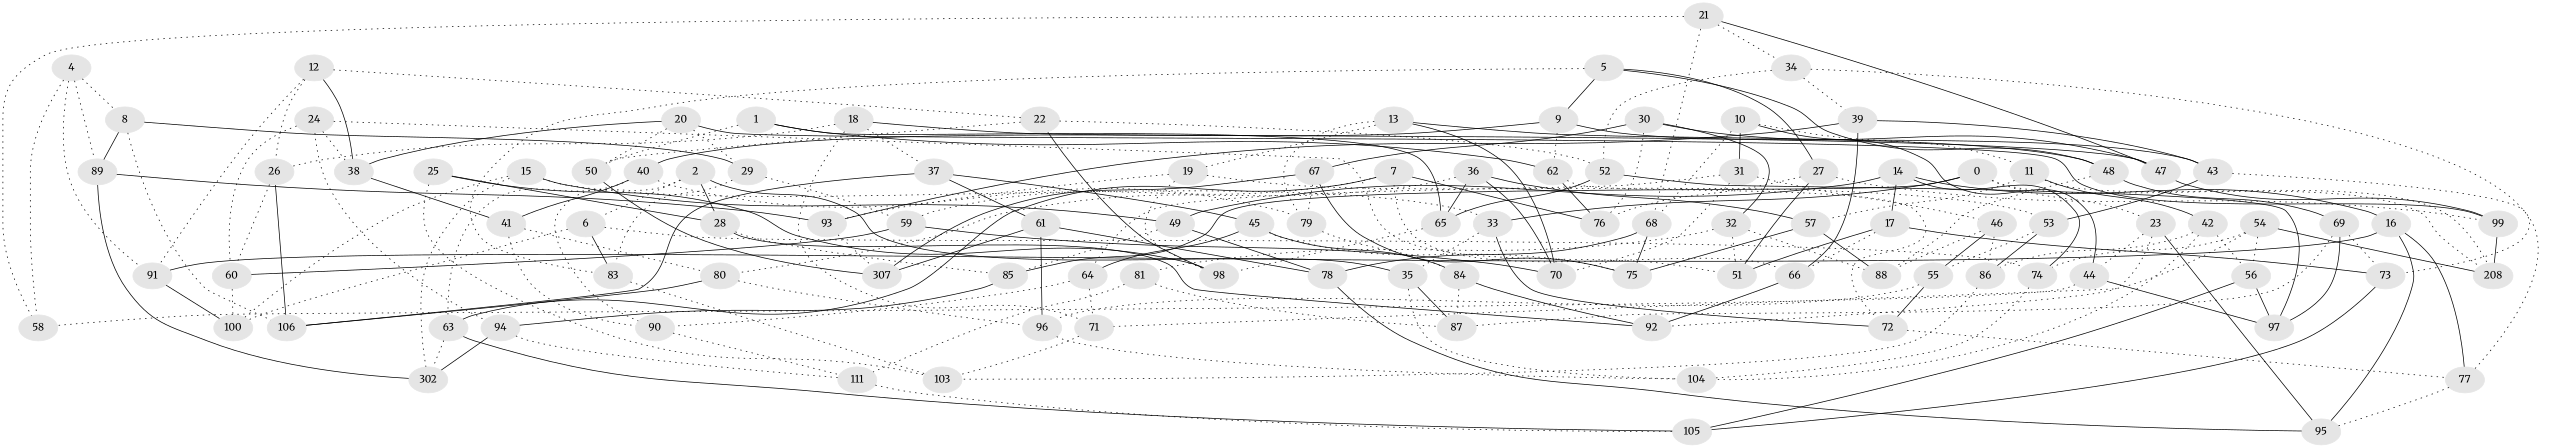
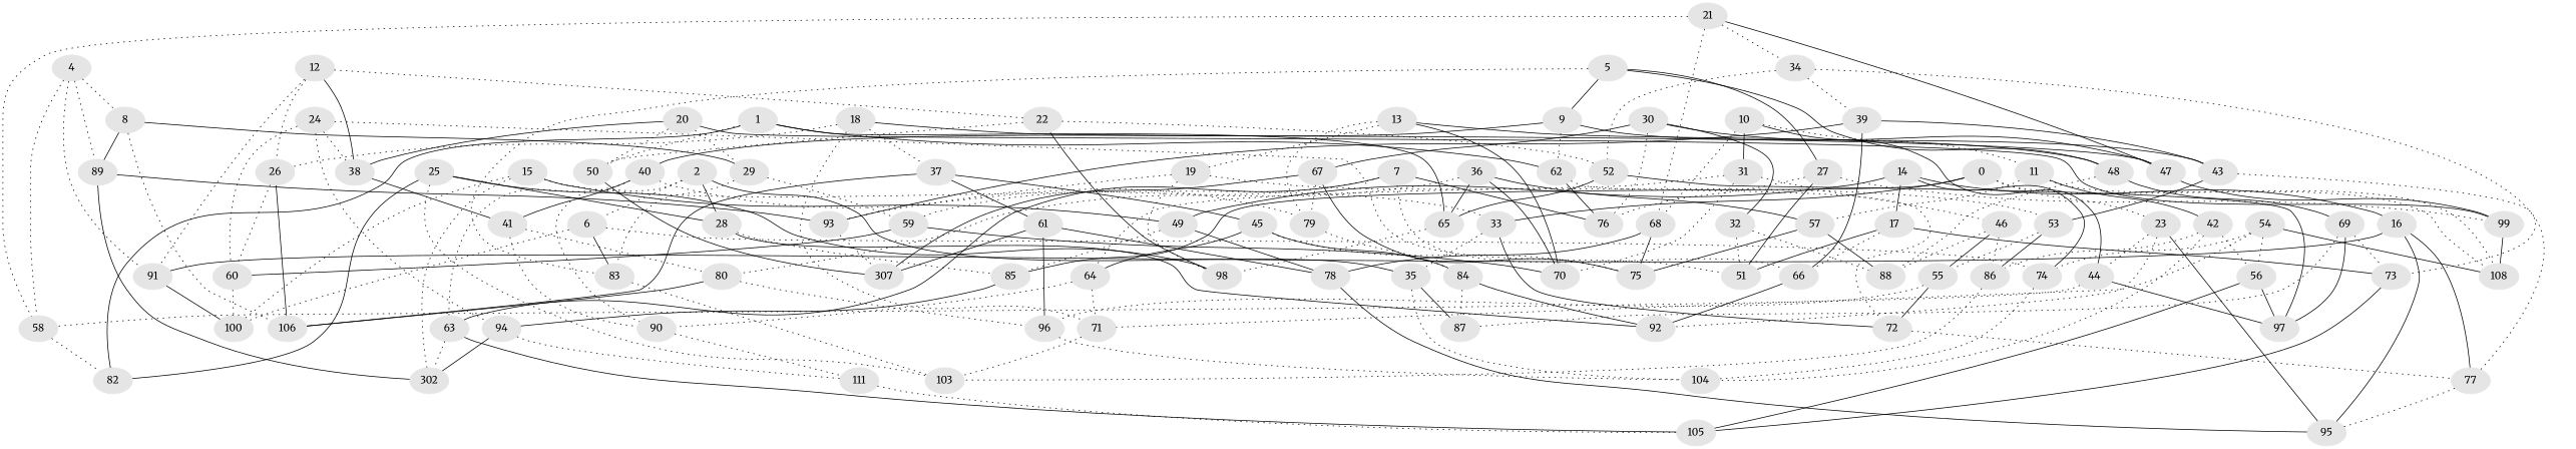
  graph {
    fontname=Merriweather
    node [color=gray90 fontname=Merriweather style=filled]
    edge [fontname=Merriweather style=dotted]
    1
    50
    62
    65
+   82
    n6 [label=307]
    76
    72
    98
    2
    6
    28
    35
    90
    83
    74
    100
    85
    92
    87
    104
    n22 [label=111]
    n23 [label=0]
    23
    33
-   108 [label=208]
+   108
    44
    95
    94
    4
    8
    58
    89
    91
    29
    106
    n37 [label=302]
    93
    5
    9
    27
    48
    40
    43
    51
    99
    88
    69
    103
    7
    59
    63
    66
    70
    60
    105
    79
    41
    77
    53
    10
    11
    31
    68
    42
    57
    46
    64
    97
    75
    78
    56
    86
    12
    22
    26
    38
    52
    13
    19
    84
    14
    16
    17
    49
    73
    15
    18
    37
    47
    71
    45
    61
    55
    20
    21
    34
    39
    24
    25
    30
    32
    67
-   81
    36
    80
    96
    54
    1 -- 50
    1 -- 62 [style=solid]
    1 -- 65 [style=solid]
+   1 -- 82 [style=solid]
    50 -- n6 [style=solid]
    62 -- 76 [style=solid]
    62 -- 72
    65 -- 98
    72 -- 77
    2 -- 6
    2 -- 28 [style=solid]
    2 -- 35 [style=solid]
    2 -- 90
    6 -- 83 [style=solid]
    6 -- 74
    6 -- 100
    28 -- 85
    28 -- 92 [style=solid]
    35 -- 87 [style=solid]
    35 -- 104
    90 -- n22
    83 -- 103
    74 -- 104
    85 -- 94 [style=solid]
    n22 -- 105
    n23 -- 85 [style=solid]
    n23 -- 23
    n23 -- 33 [style=solid]
    n23 -- 108
    23 -- 92
    23 -- 44
    23 -- 95 [style=solid]
    33 -- 72 [style=solid]
    33 -- 35
    44 -- 58
    44 -- 97 [style=solid]
    94 -- n22
    94 -- n37 [style=solid]
    4 -- 8
    4 -- 58
    4 -- 89
    4 -- 91
    8 -- 89 [style=solid]
    8 -- 29 [style=solid]
    8 -- 106
+   58 -- 82
    89 -- n37 [style=solid]
    89 -- 93 [style=solid]
    91 -- 100 [style=solid]
    29 -- 83
    29 -- 59
    93 -- n6
    5 -- 83
    5 -- 9 [style=solid]
    5 -- 27 [style=solid]
    5 -- 48 [style=solid]
    9 -- 62
    9 -- 40 [style=solid]
    9 -- 43 [style=solid]
    27 -- 76
    27 -- 51 [style=solid]
    27 -- 99
    48 -- 88
    48 -- 69 [style=solid]
    40 -- 63
    40 -- 79
    40 -- 41 [style=solid]
    43 -- 77
    43 -- 53 [style=solid]
    99 -- 108 [style=solid]
    69 -- 87
    69 -- 97 [style=solid]
    69 -- 73
    7 -- 76 [style=solid]
    7 -- 59
    7 -- 63 [style=solid]
    7 -- 66
    59 -- 70 [style=solid]
    59 -- 60 [style=solid]
    63 -- n37
    63 -- 105 [style=solid]
    66 -- 92 [style=solid]
    60 -- 100
    79 -- 84
    41 -- 90
    41 -- 80
    77 -- 95
    53 -- 86 [style=solid]
    53 -- 55
    10 -- 44 [style=solid]
    10 -- 11
    10 -- 31 [style=solid]
    10 -- 68
    11 -- 108
    11 -- 42 [style=solid]
    11 -- 57
    31 -- 70
    31 -- 46
    31 -- 64
    68 -- 75 [style=solid]
    68 -- 78 [style=solid]
    42 -- 104
    42 -- 56
    42 -- 86
    57 -- 88 [style=solid]
    57 -- 75 [style=solid]
    46 -- 88
    46 -- 86
    46 -- 55 [style=solid]
    64 -- 90
    64 -- 71
    78 -- 95 [style=solid]
    56 -- 105 [style=solid]
    56 -- 97 [style=solid]
    86 -- 103
    12 -- 91
    12 -- 22
    12 -- 26
    12 -- 38 [style=solid]
    22 -- 50
    22 -- 98 [style=solid]
    22 -- 52
    26 -- 106 [style=solid]
    26 -- 60
    38 -- 41 [style=solid]
    52 -- 65 [style=solid]
    52 -- 97 [style=solid]
    13 -- 48 [style=solid]
    13 -- 70 [style=solid]
    13 -- 79
    13 -- 19
    19 -- 98
    19 -- 93
    19 -- 53
    84 -- 92 [style=solid]
    84 -- 87
    14 -- 74 [style=solid]
    14 -- 16 [style=solid]
    14 -- 17 [style=solid]
    14 -- 49 [style=solid]
    16 -- 95 [style=solid]
    16 -- 91 [style=solid]
    16 -- 77 [style=solid]
    17 -- 51 [style=solid]
    17 -- 66
    17 -- 73 [style=solid]
    49 -- 85
    49 -- 78 [style=solid]
    73 -- 105 [style=solid]
    15 -- 100
    15 -- 33
    15 -- n37
    15 -- 49 [style=solid]
    18 -- 26
    18 -- 37
    18 -- 47 [style=solid]
    18 -- 71
    37 -- 106 [style=solid]
    37 -- 45 [style=solid]
    37 -- 61 [style=solid]
    47 -- 99 [style=solid]
    71 -- 103
    45 -- 64 [style=solid]
    45 -- 75
    45 -- 84 [style=solid]
    61 -- n6 [style=solid]
    61 -- 78 [style=solid]
    61 -- 96 [style=solid]
    55 -- 72 [style=solid]
    55 -- 96
    20 -- 50
    20 -- 29
    20 -- 99 [style=solid]
    20 -- 38 [style=solid]
    21 -- 58
    21 -- 68
    21 -- 47 [style=solid]
    21 -- 34
    34 -- 52
    34 -- 73
    34 -- 39
    39 -- 93 [style=solid]
    39 -- 43 [style=solid]
    39 -- 66 [style=solid]
    24 -- 94
    24 -- 51
    24 -- 60
    24 -- 38
+   25 -- 82 [style=solid]
    25 -- 98 [style=solid]
    25 -- 28 [style=solid]
    25 -- 103
    30 -- 76
    30 -- 47 [style=solid]
    30 -- 32 [style=solid]
    30 -- 67 [style=solid]
    32 -- 51
    32 -- 88
-   32 -- 81
    67 -- n6 [style=solid]
    67 -- 79
    67 -- 75 [style=solid]
-   81 -- 87
-   81 -- n22
    36 -- 65 [style=solid]
    36 -- 70 [style=solid]
    36 -- 57 [style=solid]
    36 -- 80
    80 -- 106 [style=solid]
    80 -- 96
    96 -- 104
    54 -- 74
    54 -- 108 [style=solid]
    54 -- 56
    54 -- 71
  }
